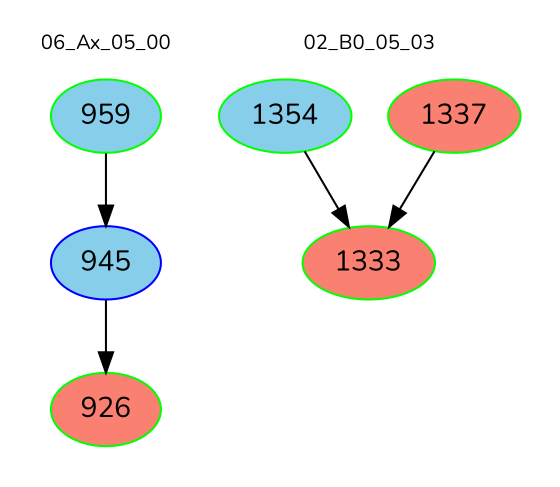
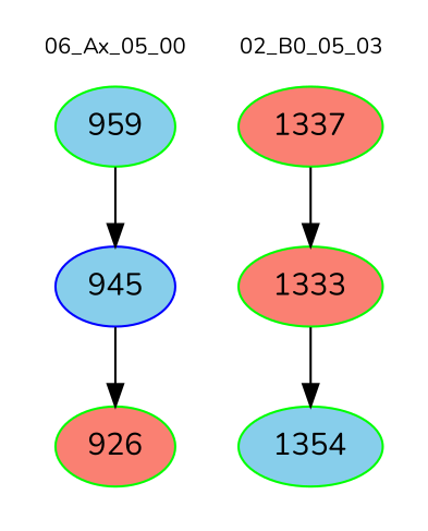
  digraph {
    fontname=Nunito
    node [color=green fillcolor=skyblue fontname=Nunito style=filled]
    edge [color=black fontname=Nunito]
    n1 [label=959]
    n2 [color=blue label=945]
    n3 [fillcolor=salmon label=926]
    n4 [fillcolor=salmon label=1337]
    n5 [fillcolor=salmon label=1333]
    n6 [label=1354]
    subgraph cluster_1 {
      color=white
      fontsize=10
      label="06_Ax_05_00"
      n1
      n2
      n3
    }
    subgraph cluster_2 {
      color=white
      fontsize=10
      label="02_B0_05_03"
      n4
      n5
      n6
    }
    n1 -> n2
    n2 -> n3
    n4 -> n5
-   n6 -> n5
+   n5 -> n6
  }
